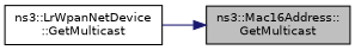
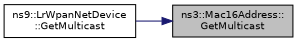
  digraph {
    rankdir=RL
    node [color=black fontname=Helvetica fontsize=10 shape=record style=filled]
    n1 [fillcolor=grey75 fontcolor=black height=0.2 label="ns3::Mac16Address::\lGetMulticast" width=0.4]
-   n2 [fillcolor=white height=0.2 label="ns3::LrWpanNetDevice\l::GetMulticast" width=0.4]
+   n2 [fillcolor=white height=0.2 label="ns9::LrWpanNetDevice\l::GetMulticast" width=0.4]
    n1 -> n2 [color=midnightblue dir=back fontname=Helvetica fontsize=10 labelfontname=Helvetica labelfontsize=10 style=solid]
  }
